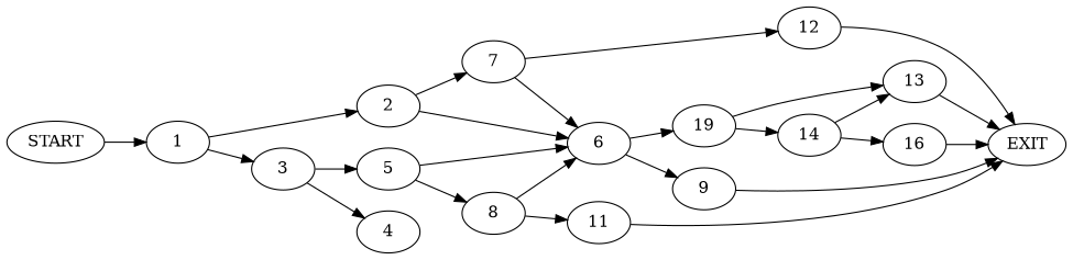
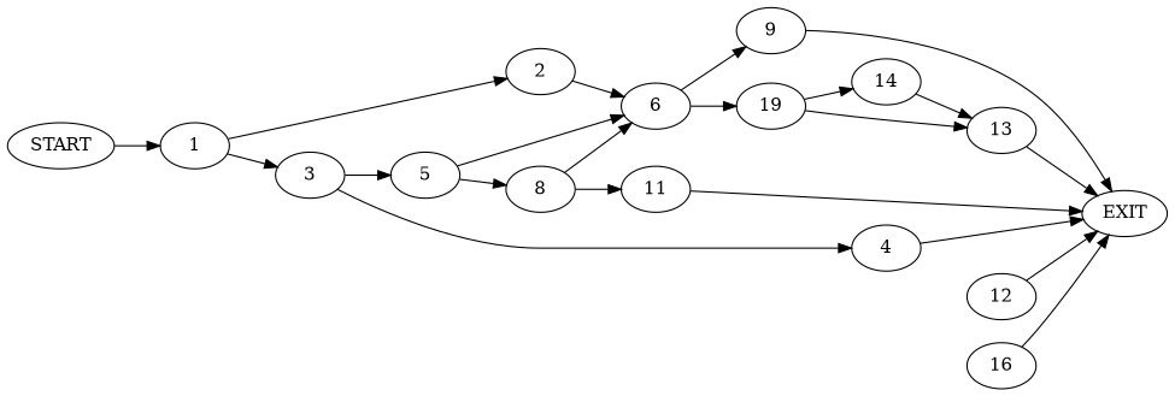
  digraph {
    rankdir=LR
    n1 [label=START]
    1
    2
    3
    n5 [label=EXIT]
    6
-   7
    4
    5
    9
    n11 [label=19]
    12
    8
    11
    13
    14
    n17 [label=16]
    n1 -> 1
    1 -> 2
    1 -> 3
    2 -> 6
-   2 -> 7
    3 -> 4
    3 -> 5
    6 -> 9
    6 -> n11
-   7 -> 6
-   7 -> 12
+   4 -> n5
    5 -> 6
    5 -> 8
    9 -> n5
    n11 -> 13
    n11 -> 14
    12 -> n5
    8 -> 6
    8 -> 11
    11 -> n5
    13 -> n5
    14 -> 13
-   14 -> n17
    n17 -> n5
  }
